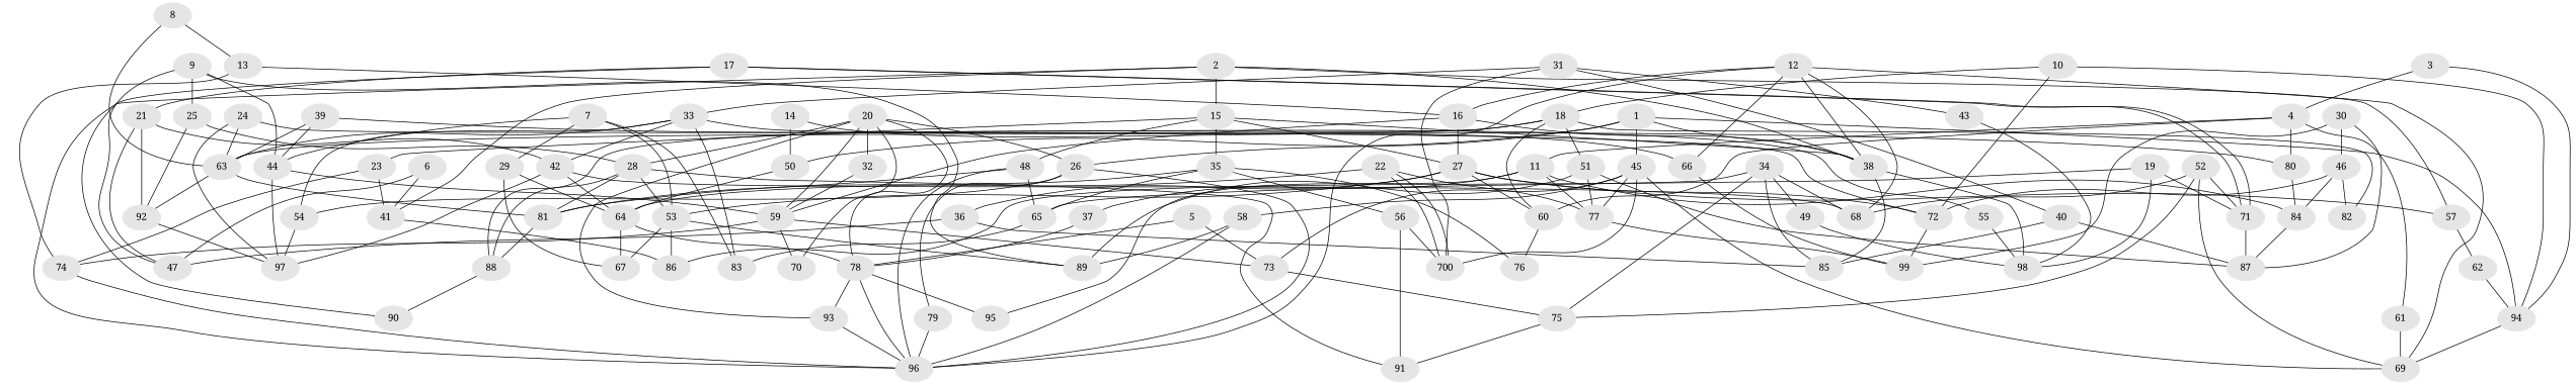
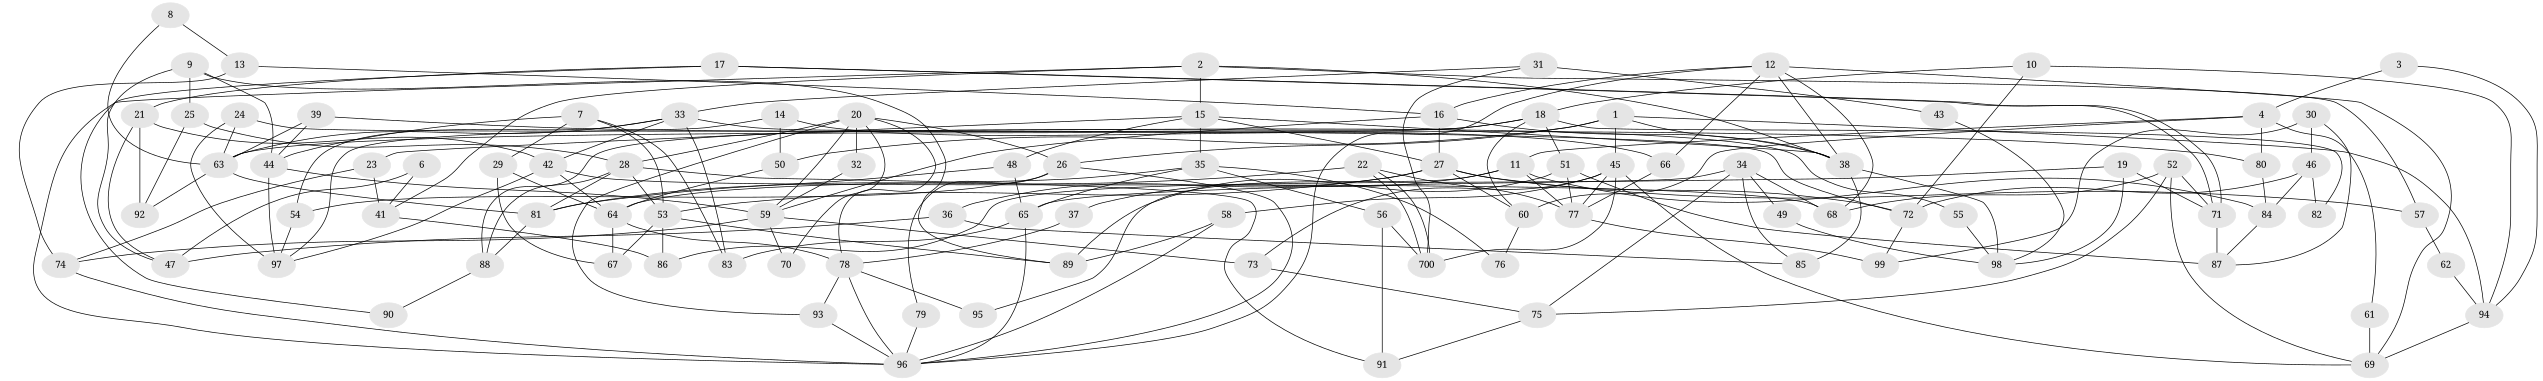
  graph {
    fontname="Noto Serif"
    node [color=gray90 fontname="Noto Serif" style=filled]
    edge [fontname="Noto Serif"]
    1
    26
    38
    45
    50
    94
    96
    54
    79
    98
    85
    73
    77
    69
    n15 [label=700]
    58
    64
    2
    15
    41
    57
    23
    27
    35
    48
    86
    62
    3
    4
    11
    60
    61
    80
    37
    84
    95
    76
-   5
    78
    75
    93
    6
    47
    7
    29
    44
    53
    83
    67
    97
    59
    89
    8
    13
    63
    16
    74
    92
    81
    9
    25
    28
    10
    18
    72
    51
    82
    88
    99
    87
    12
    66
    68
    14
    36
    65
    56
    70
    17
    21
    71
    90
    42
    19
    20
    32
    91
    22
    24
    30
    46
    31
    33
-   40
    43
    55
    34
    49
    39
    52
    1 -- 26
    1 -- 38
    1 -- 45
    1 -- 50
    1 -- 94
    26 -- 96
    26 -- 54
    26 -- 79
    38 -- 98
    38 -- 85
    45 -- 73
    45 -- 77
    45 -- 69
    45 -- n15
    45 -- 58
    50 -- 64
    94 -- 69
    54 -- 97
    79 -- 96
    73 -- 75
    77 -- 99
    58 -- 96
    58 -- 89
    64 -- 78
    64 -- 67
    2 -- 38
    2 -- 96
    2 -- 15
    2 -- 41
    2 -- 57
    15 -- 38
    15 -- 23
    15 -- 27
    15 -- 35
    15 -- 48
    41 -- 86
    57 -- 62
    23 -- 41
    23 -- 74
    27 -- 57
    27 -- 60
    27 -- 53
    27 -- 72
    27 -- 36
    35 -- 64
    35 -- 76
    35 -- 65
    35 -- 56
-   48 -- 96
+   65 -- 96
    48 -- 81
    48 -- 65
    62 -- 94
    3 -- 94
    3 -- 4
    4 -- 11
    4 -- 60
    4 -- 61
    4 -- 80
    11 -- 77
    11 -- 37
    11 -- 84
    11 -- 95
    60 -- 76
    61 -- 69
    80 -- 84
    37 -- 78
    84 -- 87
-   5 -- 73
-   5 -- 78
    78 -- 96
    78 -- 95
    78 -- 93
    75 -- 91
    93 -- 96
    6 -- 41
    6 -- 47
    7 -- 29
    7 -- 44
    7 -- 53
    7 -- 83
    29 -- 64
    29 -- 67
    44 -- 97
    44 -- 59
    53 -- 86
    53 -- 67
    53 -- 89
    59 -- 73
    59 -- 74
    59 -- 70
    8 -- 13
    8 -- 63
    13 -- 16
    13 -- 74
    63 -- 92
    63 -- 81
    16 -- 38
    16 -- 27
    16 -- 59
    74 -- 96
    81 -- 88
    9 -- 47
    9 -- 44
    9 -- 89
    9 -- 25
    25 -- 92
    25 -- 28
    28 -- 53
    28 -- 81
    28 -- 88
    28 -- 91
    10 -- 94
    10 -- 18
    10 -- 72
    18 -- 60
    18 -- 63
    18 -- 51
    18 -- 82
    18 -- 88
    72 -- 99
    51 -- 77
    51 -- 89
    51 -- 87
    88 -- 90
    12 -- 38
    12 -- 96
    12 -- 69
    12 -- 16
    12 -- 66
    12 -- 68
-   66 -- 99
+   66 -- 77
    14 -- 50
-   92 -- 97
+   14 -- 97
    14 -- 66
    36 -- 85
    36 -- 47
    65 -- 83
    56 -- n15
    56 -- 91
    17 -- 21
    17 -- 71
    17 -- 71
    17 -- 90
    21 -- 47
    21 -- 92
    21 -- 42
    71 -- 87
    42 -- 64
    42 -- 97
    42 -- 68
    19 -- 98
    19 -- 65
    19 -- 71
    20 -- 26
    20 -- 78
    20 -- 93
    20 -- 59
    20 -- 28
    20 -- 70
    20 -- 32
    32 -- 59
    22 -- 77
    22 -- n15
    22 -- n15
    22 -- 81
    24 -- 97
    24 -- 63
    24 -- 72
    30 -- 99
    30 -- 87
    30 -- 46
    46 -- 84
    46 -- 72
    46 -- 82
    31 -- n15
    31 -- 33
-   31 -- 40
    31 -- 43
    33 -- 54
    33 -- 83
    33 -- 63
    33 -- 42
    33 -- 55
-   40 -- 85
-   40 -- 87
    43 -- 98
    55 -- 98
    34 -- 85
    34 -- 86
    34 -- 75
    34 -- 68
    34 -- 49
    49 -- 98
    39 -- 80
    39 -- 44
    39 -- 63
    52 -- 69
    52 -- 75
    52 -- 68
    52 -- 71
  }
